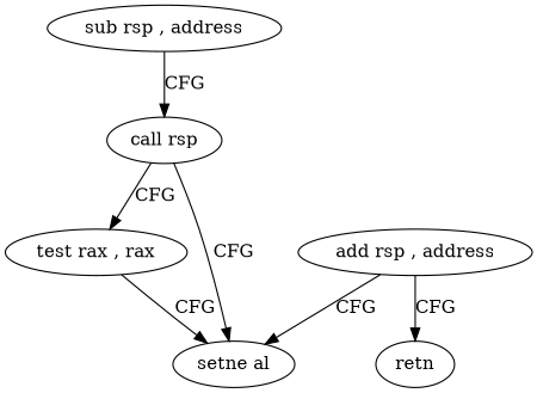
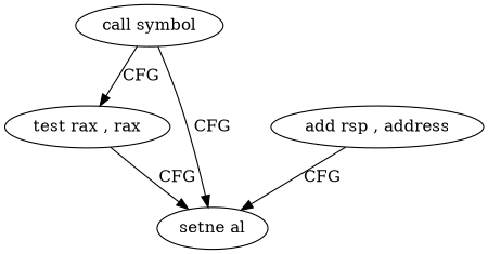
  digraph {
-   n1 [label="sub rsp , address"]
-   n2 [label="call rsp"]
+   n2 [label="call symbol"]
    n3 [label="test rax , rax"]
    n4 [label="setne al"]
-   n5 [label=retn]
    n6 [label="add rsp , address"]
-   n1 -> n2 [label=CFG]
    n2 -> n3 [label=CFG]
    n2 -> n4 [label=CFG]
    n3 -> n4 [label=CFG]
    n6 -> n4 [label=CFG]
-   n6 -> n5 [label=CFG]
  }
